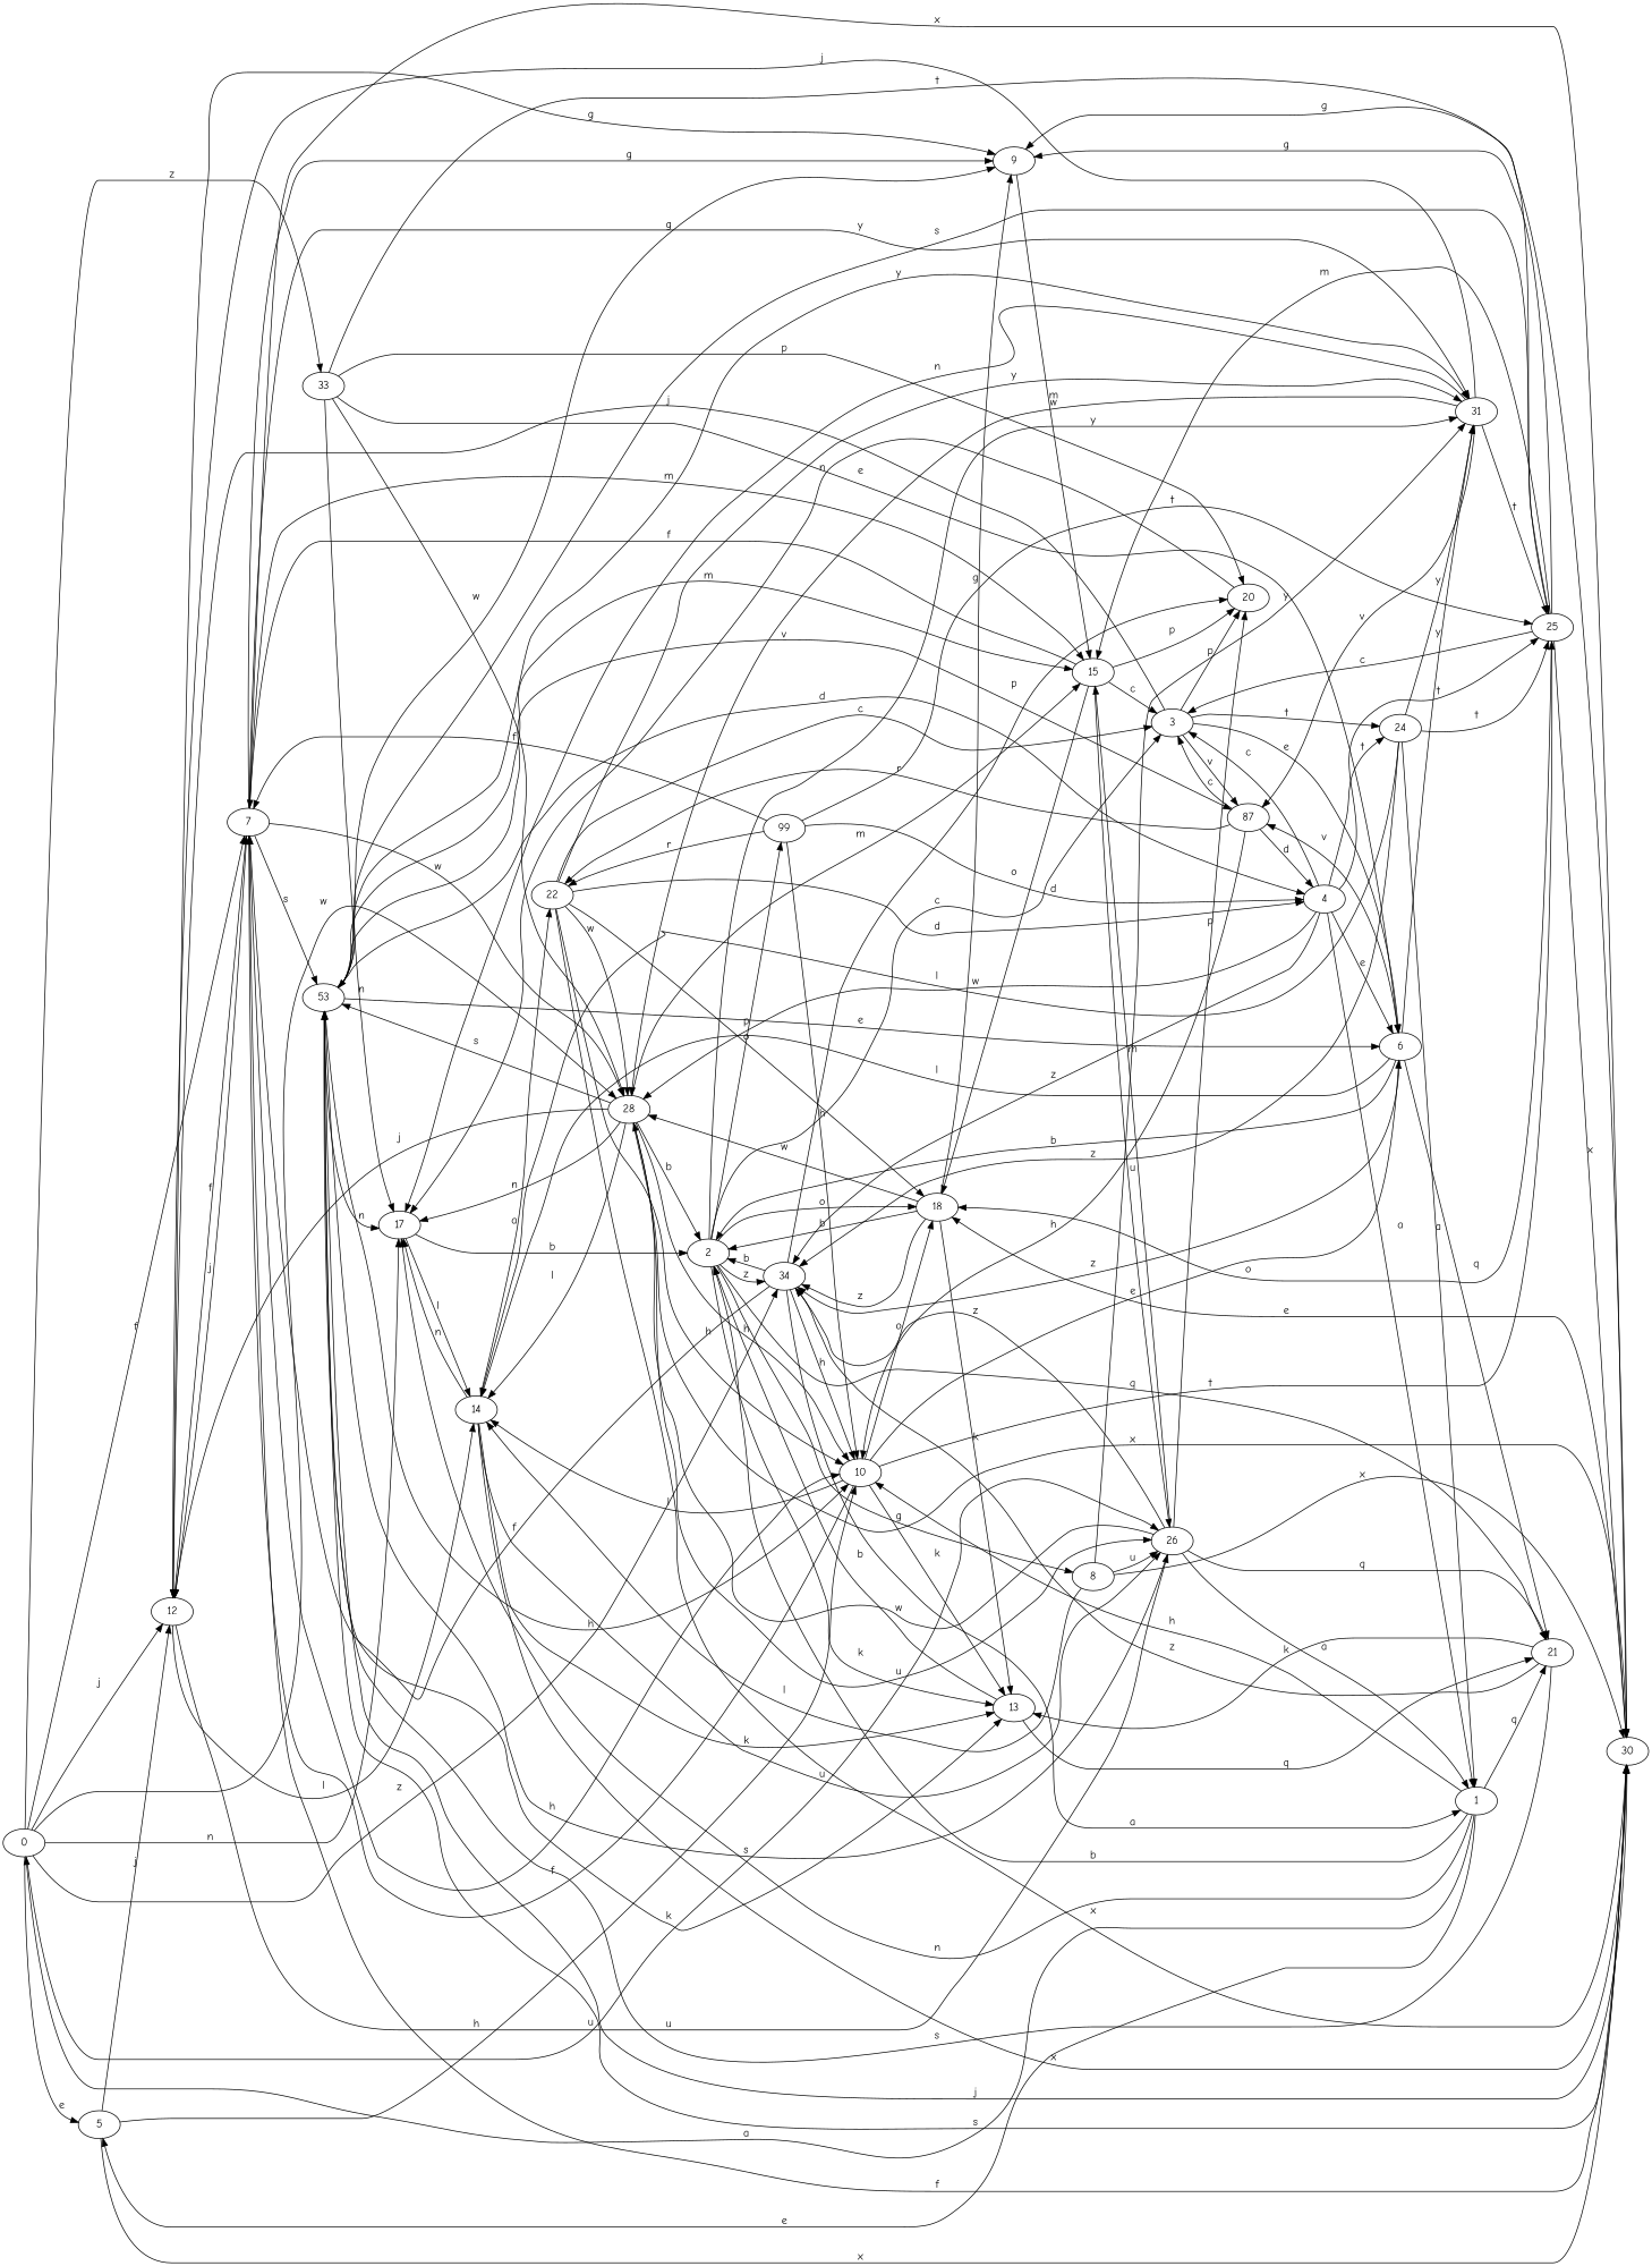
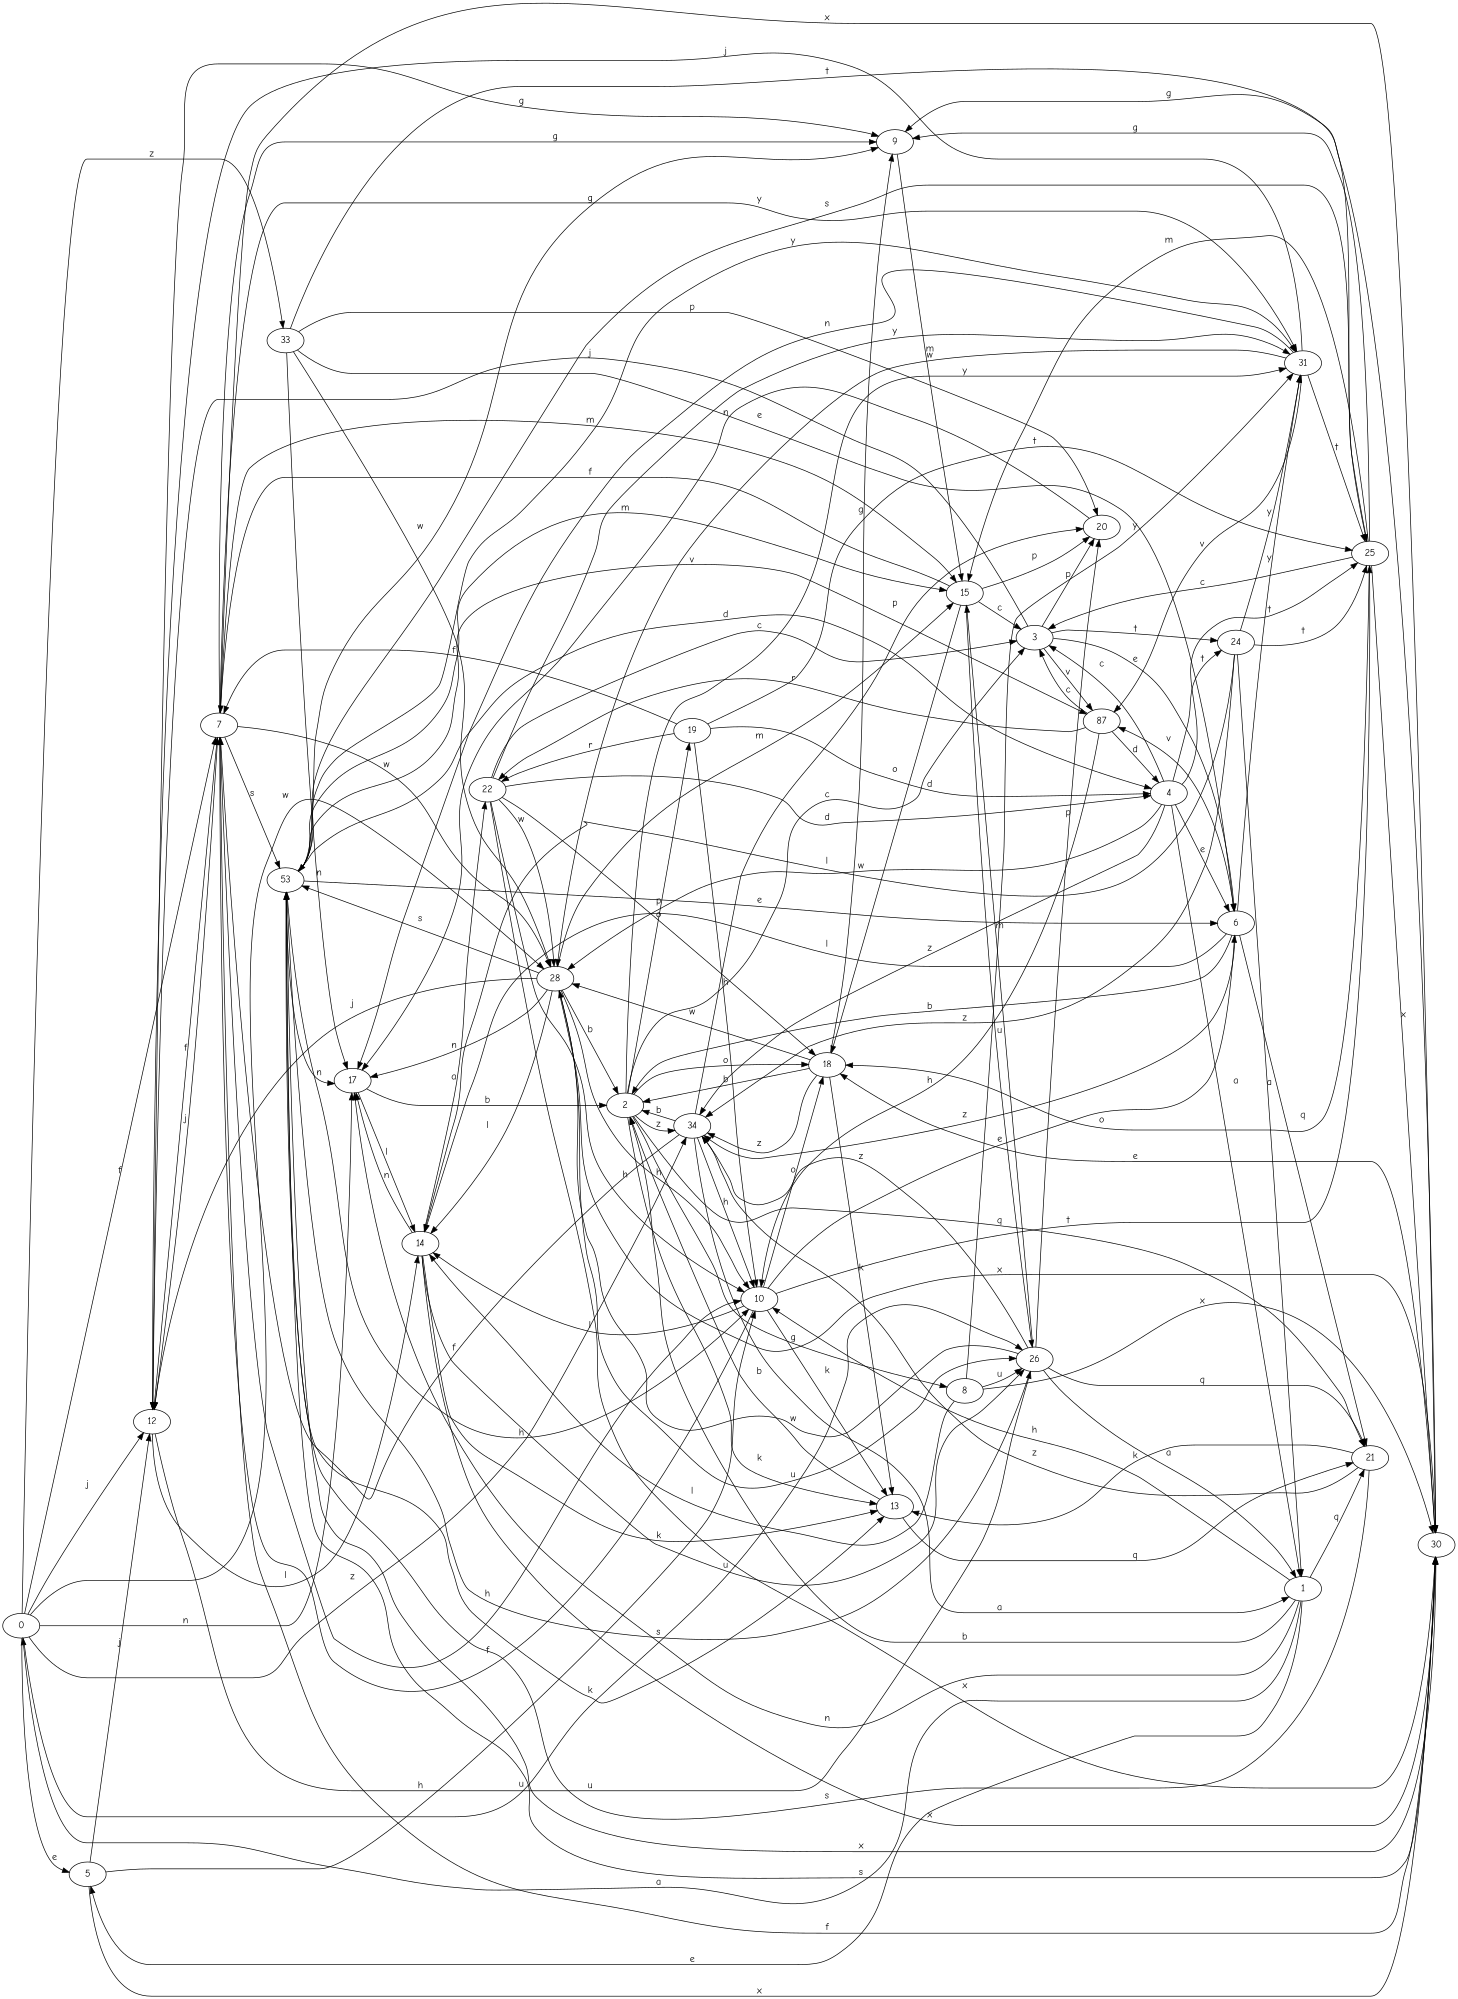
  strict digraph {
    fontname="Comic Neue"
    rankdir=LR
    node [fontname="Comic Neue"]
    edge [fontname="Comic Neue"]
    0
    5
    7
    12
    17
    26
    28
    33
    34
    10
    30
    31
    9
    15
    n15 [label=53]
    14
    2
    1
    21
    20
    6
    25
    3
    8
    13
    18
-   19 [label=99]
+   19
    24
    n29 [label=87]
    4
    22
    0 -> 5 [label=e]
    0 -> 7 [label=f]
    0 -> 12 [label=j]
    0 -> 17 [label=n]
    0 -> 26 [label=u]
    0 -> 28 [label=w]
    0 -> 33 [label=z]
    0 -> 34 [label=z]
    5 -> 12 [label=j]
    5 -> 10 [label=h]
    5 -> 30 [label=x]
    7 -> 12 [label=j]
    7 -> 28 [label=w]
    7 -> 10 [label=h]
    7 -> 30 [label=x]
    7 -> 31 [label=y]
    7 -> 9 [label=g]
    7 -> 15 [label=m]
    7 -> n15 [label=s]
    12 -> 7 [label=f]
    12 -> 26 [label=u]
    12 -> 9 [label=g]
    12 -> 14 [label=l]
    17 -> 14 [label=l]
    17 -> 2 [label=b]
    26 -> 28 [label=w]
    26 -> 34 [label=z]
    26 -> 15 [label=m]
    26 -> n15 [label=s]
    26 -> 1 [label=a]
    26 -> 21 [label=q]
    26 -> 20 [label=p]
    28 -> 12 [label=j]
    28 -> 17 [label=n]
    28 -> 26 [label=u]
    28 -> 10 [label=h]
    28 -> 30 [label=x]
    28 -> 15 [label=m]
    28 -> n15 [label=s]
    28 -> 14 [label=l]
    28 -> 2 [label=b]
    33 -> 17 [label=n]
    33 -> 28 [label=w]
    33 -> 20 [label=p]
    33 -> 6 [label=e]
    33 -> 25 [label=t]
    34 -> 7 [label=f]
    34 -> 10 [label=h]
    34 -> 2 [label=b]
    34 -> 1 [label=a]
    34 -> 20 [label=p]
    10 -> 7 [label=f]
    10 -> 14 [label=l]
    10 -> 6 [label=e]
    10 -> 25 [label=t]
    10 -> 13 [label=k]
    10 -> 18 [label=o]
    30 -> 7 [label=f]
    30 -> 9 [label=g]
    30 -> n15 [label=s]
    30 -> 18 [label=e]
    31 -> 12 [label=j]
    31 -> 17 [label=n]
    31 -> 28 [label=w]
    31 -> 25 [label=t]
    31 -> n29 [label=v]
    9 -> 15 [label=m]
    15 -> 7 [label=f]
    15 -> 26 [label=u]
    15 -> 20 [label=p]
    15 -> 3 [label=c]
    15 -> 18 [label=o]
    n15 -> 17 [label=n]
    n15 -> 10 [label=h]
-   n15 -> 30 [label=j]
+   n15 -> 30 [label=x]
    n15 -> 31 [label=y]
    n15 -> 9 [label=g]
    n15 -> 15 [label=m]
    n15 -> 6 [label=e]
    n15 -> 13 [label=k]
    n15 -> n29 [label=v]
    n15 -> 4 [label=d]
    14 -> 17 [label=n]
    14 -> 26 [label=u]
    14 -> 30 [label=x]
    14 -> 13 [label=k]
    14 -> 22 [label=a]
    2 -> 34 [label=z]
    2 -> 31 [label=y]
    2 -> 21 [label=q]
    2 -> 3 [label=c]
    2 -> 8 [label=g]
    2 -> 13 [label=k]
    2 -> 18 [label=o]
    2 -> 19 [label=p]
    1 -> 0 [label=a]
    1 -> 5 [label=e]
    1 -> 17 [label=n]
    1 -> 10 [label=h]
    1 -> 2 [label=b]
    1 -> 21 [label=q]
    21 -> 34 [label=z]
    21 -> n15 [label=s]
    21 -> 13 [label=k]
    20 -> 17 [label=n]
    6 -> 34 [label=z]
    6 -> 31 [label=y]
    6 -> 14 [label=l]
    6 -> 2 [label=b]
    6 -> 21 [label=q]
    6 -> n29 [label=v]
    25 -> 30 [label=x]
    25 -> 9 [label=g]
    25 -> 15 [label=m]
    25 -> n15 [label=s]
    25 -> 3 [label=c]
    25 -> 18 [label=o]
    3 -> 12 [label=j]
    3 -> 20 [label=p]
    3 -> 6 [label=e]
    3 -> 24 [label=t]
    3 -> n29 [label=v]
    8 -> 26 [label=u]
    8 -> 30 [label=x]
    8 -> 31 [label=y]
    8 -> 14 [label=l]
    13 -> 2 [label=b]
    13 -> 21 [label=q]
    18 -> 28 [label=w]
    18 -> 34 [label=z]
    18 -> 9 [label=g]
    18 -> 2 [label=b]
    18 -> 13 [label=k]
    19 -> 7 [label=f]
    19 -> 10 [label=h]
    19 -> 25 [label=t]
    19 -> 4 [label=d]
    19 -> 22 [label=r]
    24 -> 34 [label=z]
    24 -> 31 [label=y]
    24 -> 14 [label=l]
    24 -> 1 [label=a]
    24 -> 25 [label=t]
    n29 -> 10 [label=h]
    n29 -> 3 [label=c]
    n29 -> 4 [label=d]
    n29 -> 22 [label=r]
    4 -> 28 [label=w]
    4 -> 34 [label=z]
    4 -> 1 [label=a]
    4 -> 6 [label=e]
    4 -> 25 [label=t]
    4 -> 3 [label=c]
    4 -> 24 [label=t]
    22 -> 28 [label=w]
    22 -> 10 [label=h]
    22 -> 30 [label=x]
    22 -> 31 [label=y]
    22 -> 3 [label=c]
    22 -> 18 [label=o]
    22 -> 4 [label=d]
  }
